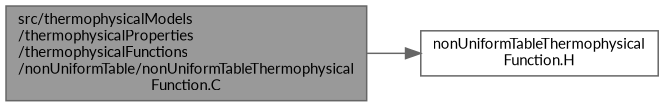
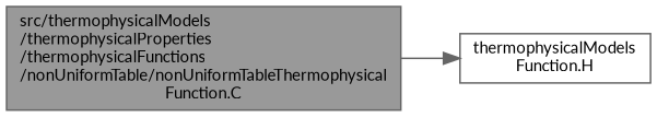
  digraph {
    rankdir=LR
    fontname=Lato
    node [fontname=Lato fontsize=10 shape=box style=filled]
    n1 [color=gray40 fillcolor=grey60 fontcolor=black height=0.2 label="src/thermophysicalModels\l/thermophysicalProperties\l/thermophysicalFunctions\l/nonUniformTable/nonUniformTableThermophysical\lFunction.C" width=0.4]
-   n2 [color=grey40 fillcolor=white height=0.2 label="nonUniformTableThermophysical\lFunction.H" width=0.4]
+   n2 [color=grey40 fillcolor=white height=0.2 label="thermophysicalModels\lFunction.H" width=0.4]
    n1 -> n2 [color=gray40 fontname=Lato fontsize=10 labelfontname=Helvetica labelfontsize=10 style=solid]
  }
